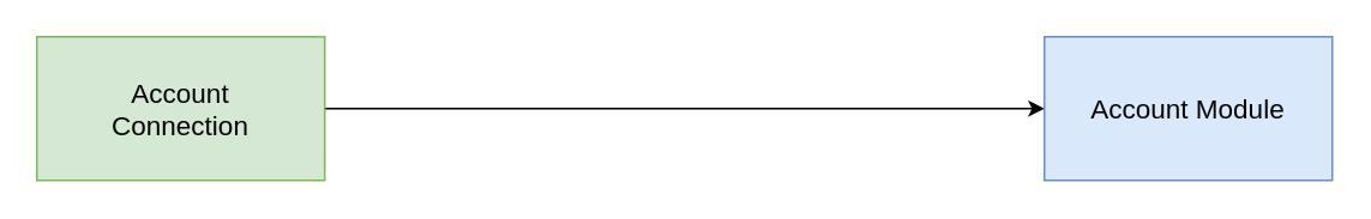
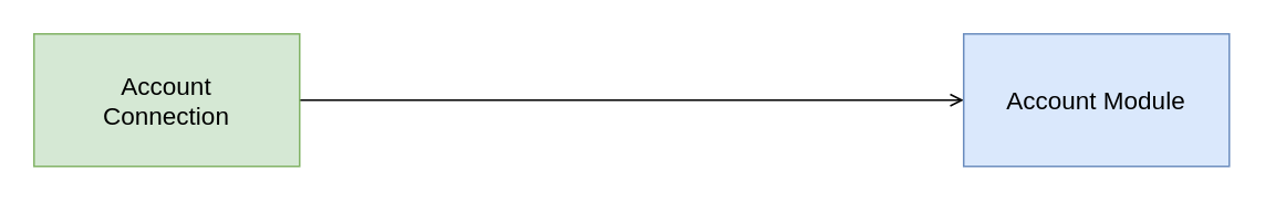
  <mxCell id="0" />
  <mxCell id="1" parent="0" />
- <mxCell id="2" style="edgeStyle=orthogonalEdgeStyle;rounded=0;orthogonalLoop=1;jettySize=auto;html=1;entryX=0;entryY=0.5;entryDx=0;entryDy=0;fontSize=15;" parent="1" source="3" target="4" edge="1"><mxGeometry relative="1" as="geometry"><mxPoint x="300" y="60" as="targetPoint" /></mxGeometry></mxCell>
+ <mxCell id="2" style="edgeStyle=orthogonalEdgeStyle;rounded=0;orthogonalLoop=1;jettySize=auto;html=1;entryX=0;entryY=0.5;entryDx=0;entryDy=0;fontSize=15;endArrow=open;" parent="1" source="3" target="4" edge="1"><mxGeometry relative="1" as="geometry"><mxPoint x="300" y="60" as="targetPoint" /></mxGeometry></mxCell>
  <mxCell id="3" value="Account&lt;br&gt;Connection" style="rounded=0;whiteSpace=wrap;html=1;fontSize=15;fillColor=#d5e8d4;strokeColor=#82b366;" parent="1" vertex="1"><mxGeometry x="20" y="20" width="160" height="80" as="geometry" /></mxCell>
  <mxCell id="4" value="Account Module" style="rounded=0;whiteSpace=wrap;html=1;fontSize=15;fillColor=#dae8fc;strokeColor=#6c8ebf;" parent="1" vertex="1"><mxGeometry x="580" y="20" width="160" height="80" as="geometry" /></mxCell>
